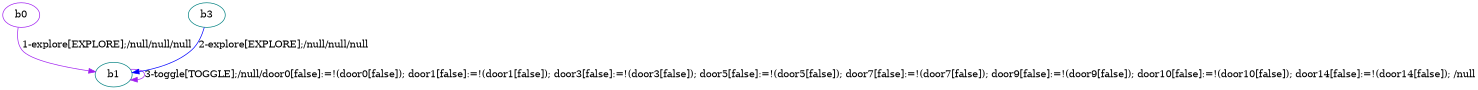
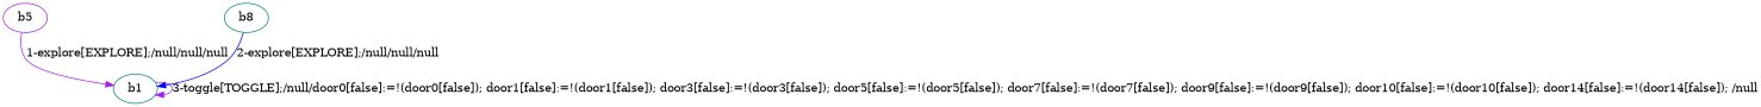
  digraph {
    node [color=teal]
    edge [color=purple]
-   b0 [color=purple]
+   b0 [color=purple label=b5]
    b1
-   b3
+   b3 [label=b8]
    b0 -> b1 [label="1-explore[EXPLORE];/null/null/null"]
    b1 -> b1 [label="3-toggle[TOGGLE];/null/door0[false]:=!(door0[false]); door1[false]:=!(door1[false]); door3[false]:=!(door3[false]); door5[false]:=!(door5[false]); door7[false]:=!(door7[false]); door9[false]:=!(door9[false]); door10[false]:=!(door10[false]); door14[false]:=!(door14[false]); /null"]
    b3 -> b1 [color=blue label="2-explore[EXPLORE];/null/null/null"]
  }
